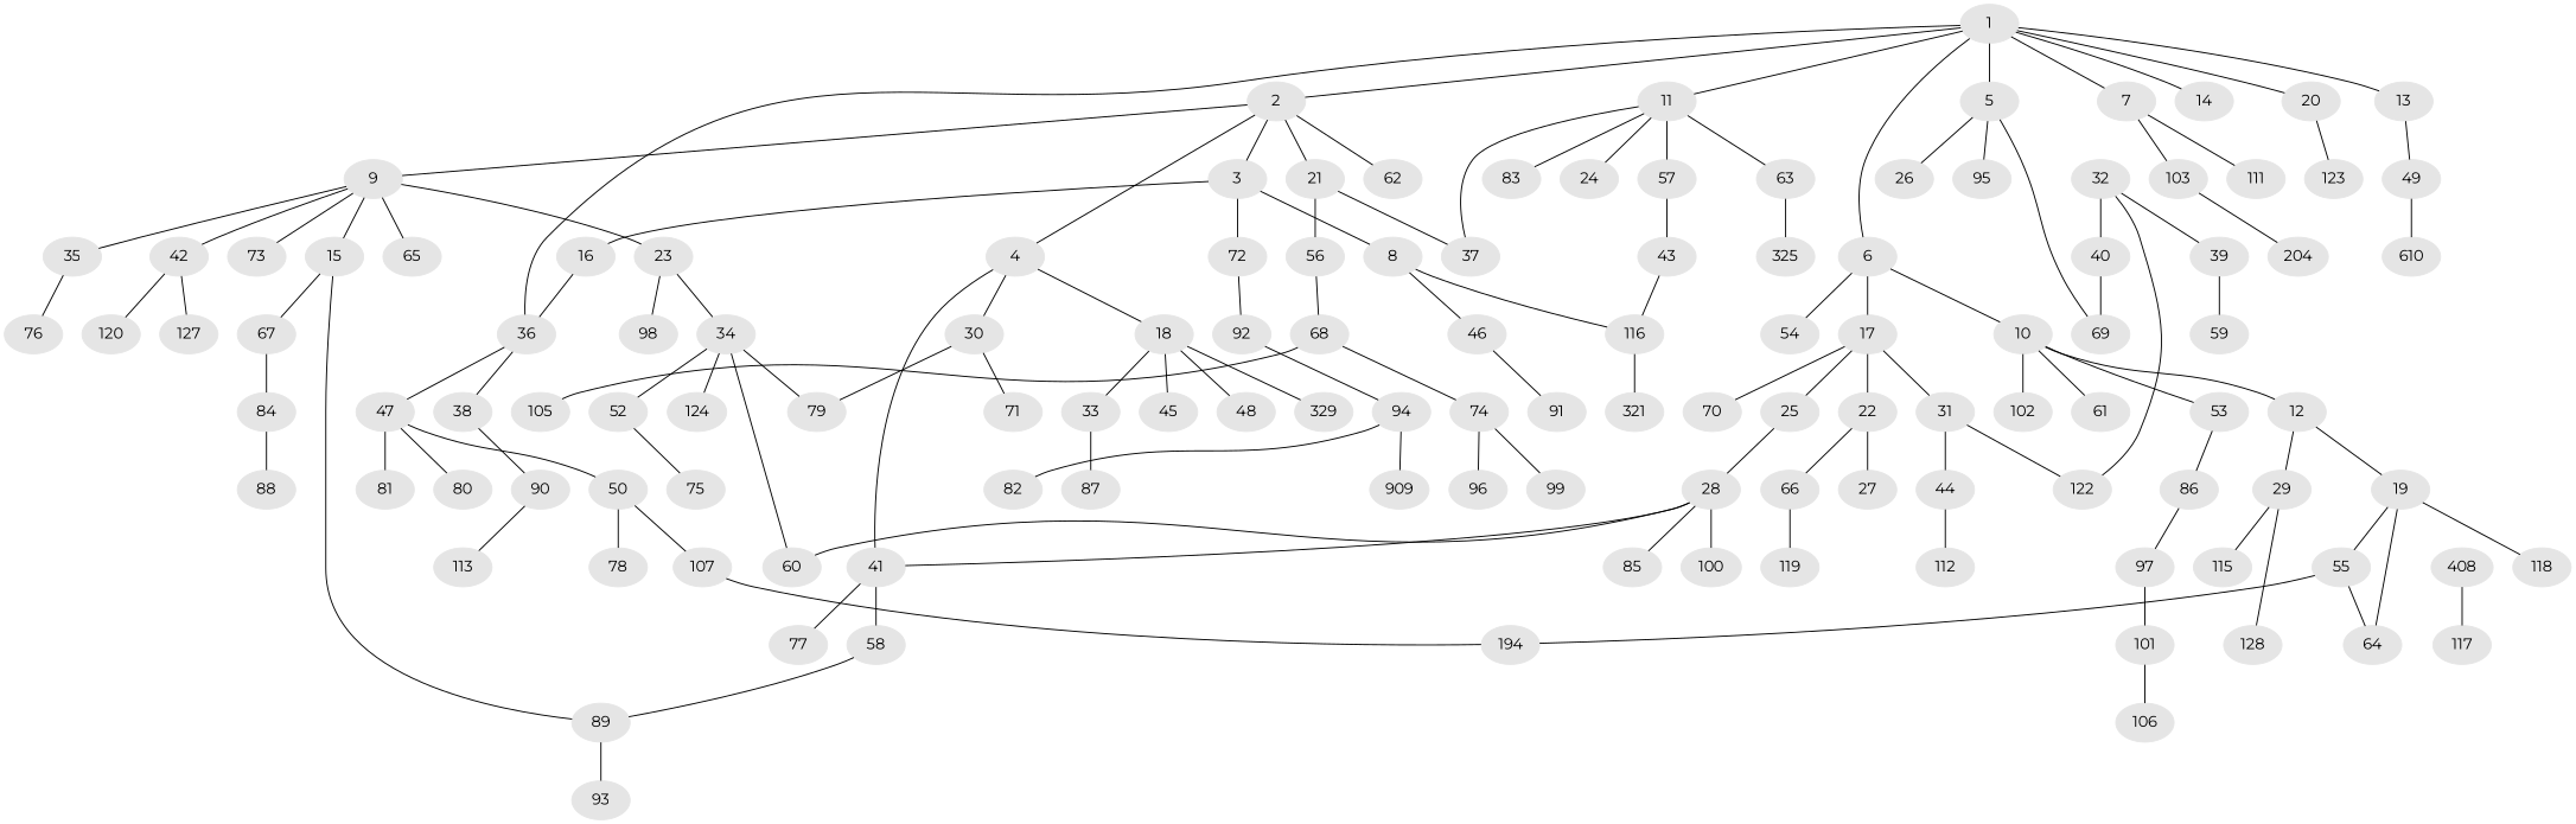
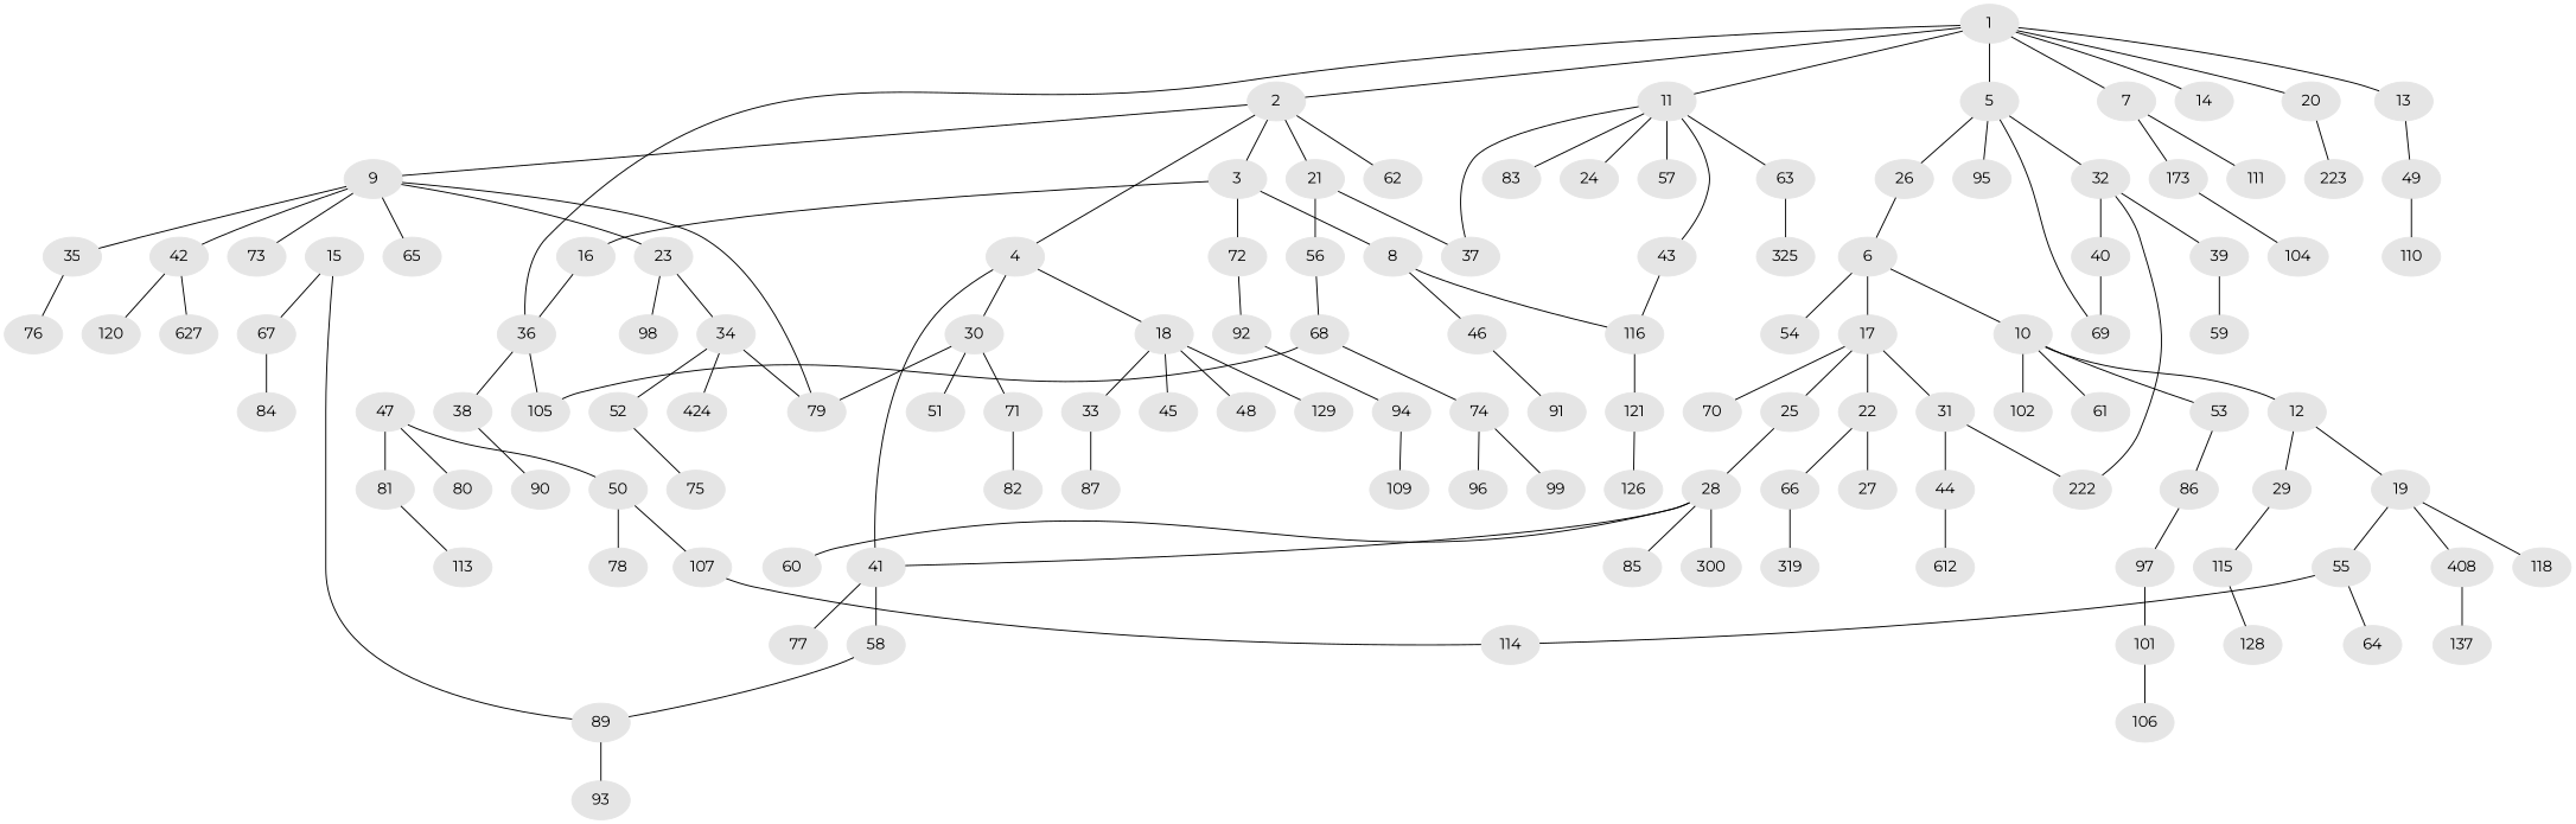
  graph {
    fontname=Montserrat
    node [color=gray90 fontname=Montserrat style=filled]
    edge [fontname=Montserrat]
    1
    2
    5
    6
    7
    11
    13
    14
    20
    36
    3
    4
    9
    21
    62
    26
    32
    69
    95
    10
    17
    54
-   103
+   103 [label=173]
    111
    24
    37
    43
    57
    63
    83
    49
-   123
+   123 [label=223]
    38
    47
    8
    16
    72
    18
    30
    41
    15
    23
    35
    42
    65
    73
    56
    46
    116
    92
    33
    45
    48
-   129 [label=329]
+   129
+   51
    71
    79
    58
    77
-   122
+   122 [label=222]
    39
    40
    12
    53
    61
    102
    22
    25
    31
    70
-   104 [label=204]
+   104
    91
-   121 [label=321]
+   121
    67
    89
    34
    98
    76
    120
-   127
+   127 [label=627]
    19
    29
    86
    n84 [label=325]
    55
    n86 [label=408]
    118
    115
-   110 [label=610]
+   110
    84
    93
    27
    66
    28
    44
    87
    64
-   114 [label=194]
-   117
+   114
+   117 [label=137]
    68
-   119
+   119 [label=319]
    60
    52
-   124
+   124 [label=424]
    85
-   100
+   100 [label=300]
    128
    82
-   112
+   112 [label=612]
    59
    75
    90
    50
    80
    81
    78
    107
    113
    97
    74
    105
-   88
    96
    99
    94
    101
-   109 [label=909]
+   109
    106
+   126
    1 -- 2
    1 -- 5
-   1 -- 6
+   26 -- 6
    1 -- 7
    1 -- 11
    1 -- 13
    1 -- 14
    1 -- 20
    1 -- 36
    2 -- 3
    2 -- 4
    2 -- 9
    2 -- 21
    2 -- 62
    5 -- 26
+   5 -- 32
    5 -- 69
    5 -- 95
    6 -- 10
    6 -- 17
    6 -- 54
    7 -- 103
    7 -- 111
    11 -- 24
    11 -- 37
-   57 -- 43
+   11 -- 43
    11 -- 57
    11 -- 63
    11 -- 83
    13 -- 49
    20 -- 123
    36 -- 38
-   36 -- 47
+   36 -- 105
    3 -- 8
    3 -- 16
    3 -- 72
    4 -- 18
    4 -- 30
    4 -- 41
-   9 -- 15
+   9 -- 79
    9 -- 23
    9 -- 35
    9 -- 42
    9 -- 65
    9 -- 73
    21 -- 37
    21 -- 56
    32 -- 122
    32 -- 39
    32 -- 40
    10 -- 12
    10 -- 53
    10 -- 61
    10 -- 102
    17 -- 22
    17 -- 25
    17 -- 31
    17 -- 70
    103 -- 104
    43 -- 116
    63 -- n84
    49 -- 110
    38 -- 90
    47 -- 50
    47 -- 80
    47 -- 81
    8 -- 46
    8 -- 116
    16 -- 36
    72 -- 92
    18 -- 33
    18 -- 45
    18 -- 48
    18 -- 129
+   30 -- 51
    30 -- 71
    30 -- 79
    41 -- 58
    41 -- 77
    15 -- 67
    15 -- 89
    23 -- 34
    23 -- 98
    35 -- 76
    42 -- 120
    42 -- 127
    56 -- 68
    46 -- 91
    116 -- 121
    92 -- 94
    33 -- 87
-   94 -- 82
+   71 -- 82
    58 -- 89
    39 -- 59
    40 -- 69
    12 -- 19
    12 -- 29
    53 -- 86
    22 -- 27
    22 -- 66
    25 -- 28
    31 -- 122
    31 -- 44
+   121 -- 126
    67 -- 84
    89 -- 93
    34 -- 79
-   34 -- 60
    34 -- 52
    34 -- 124
    19 -- 55
-   19 -- 64
+   19 -- n86
    19 -- 118
    29 -- 115
    86 -- 97
    55 -- 64
    55 -- 114
    n86 -- 117
-   29 -- 128
-   84 -- 88
+   115 -- 128
    66 -- 119
    28 -- 41
    28 -- 60
    28 -- 85
    28 -- 100
    44 -- 112
    68 -- 74
    68 -- 105
    52 -- 75
    50 -- 78
    50 -- 107
-   90 -- 113
+   81 -- 113
    107 -- 114
    97 -- 101
    74 -- 96
    74 -- 99
    94 -- 109
    101 -- 106
  }
